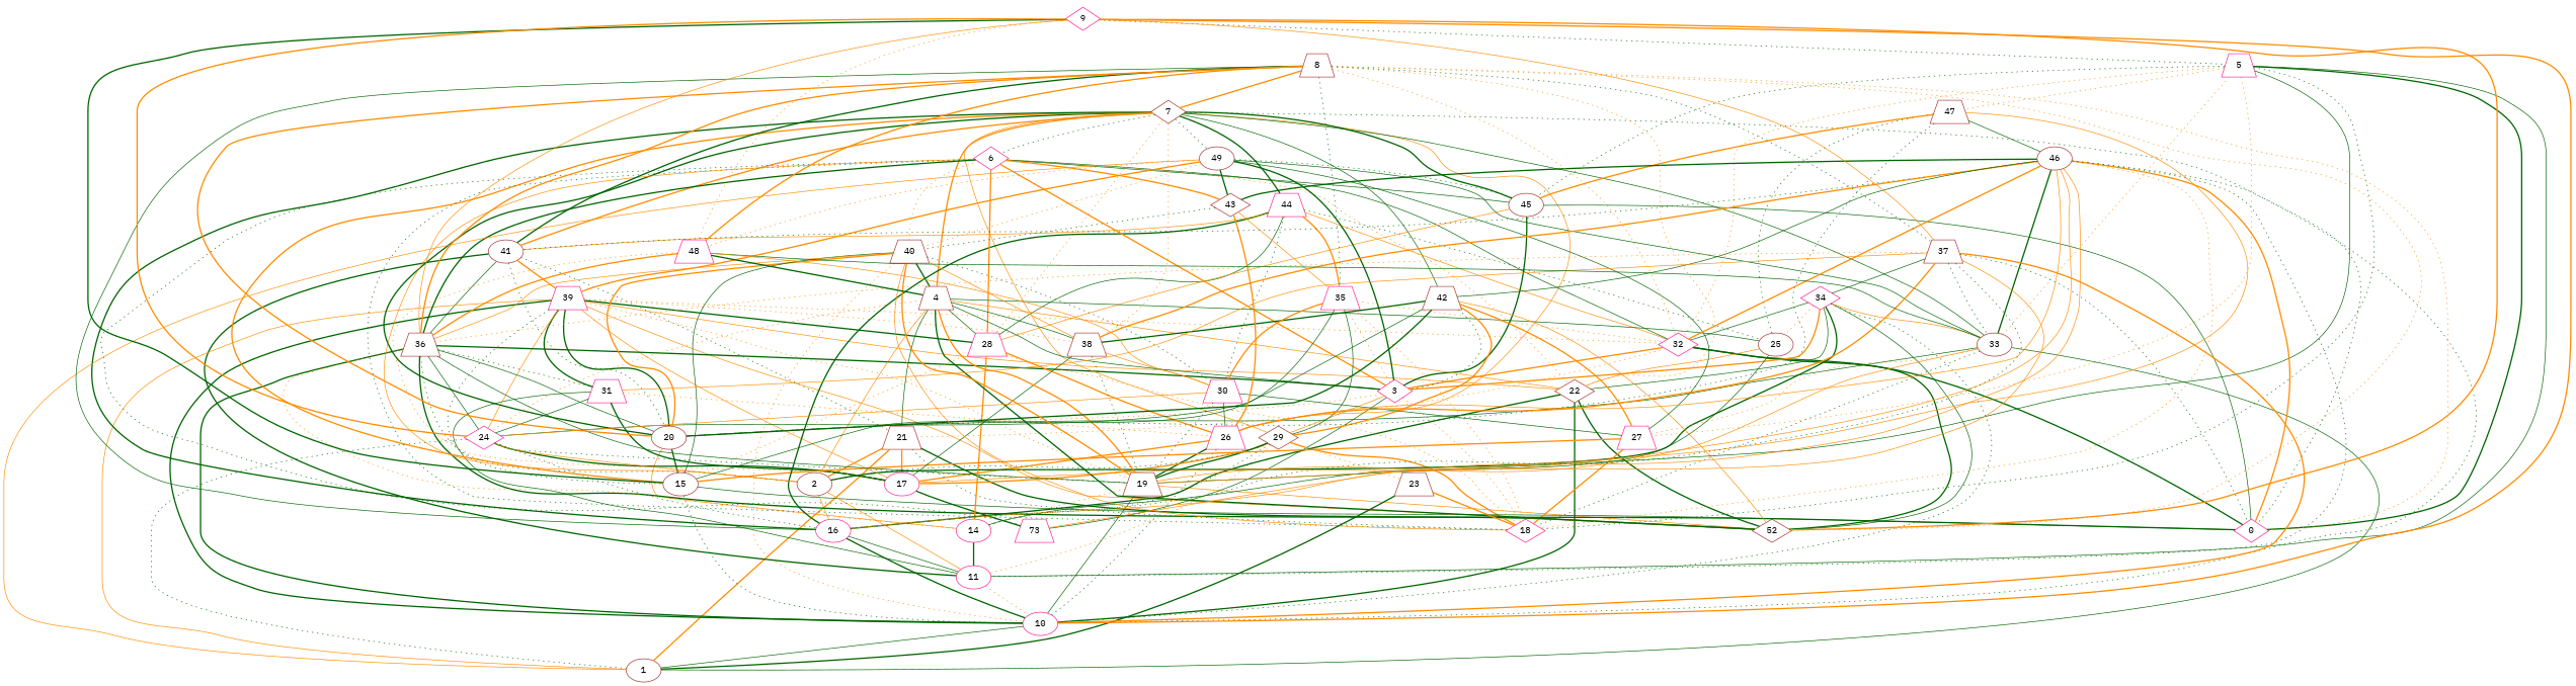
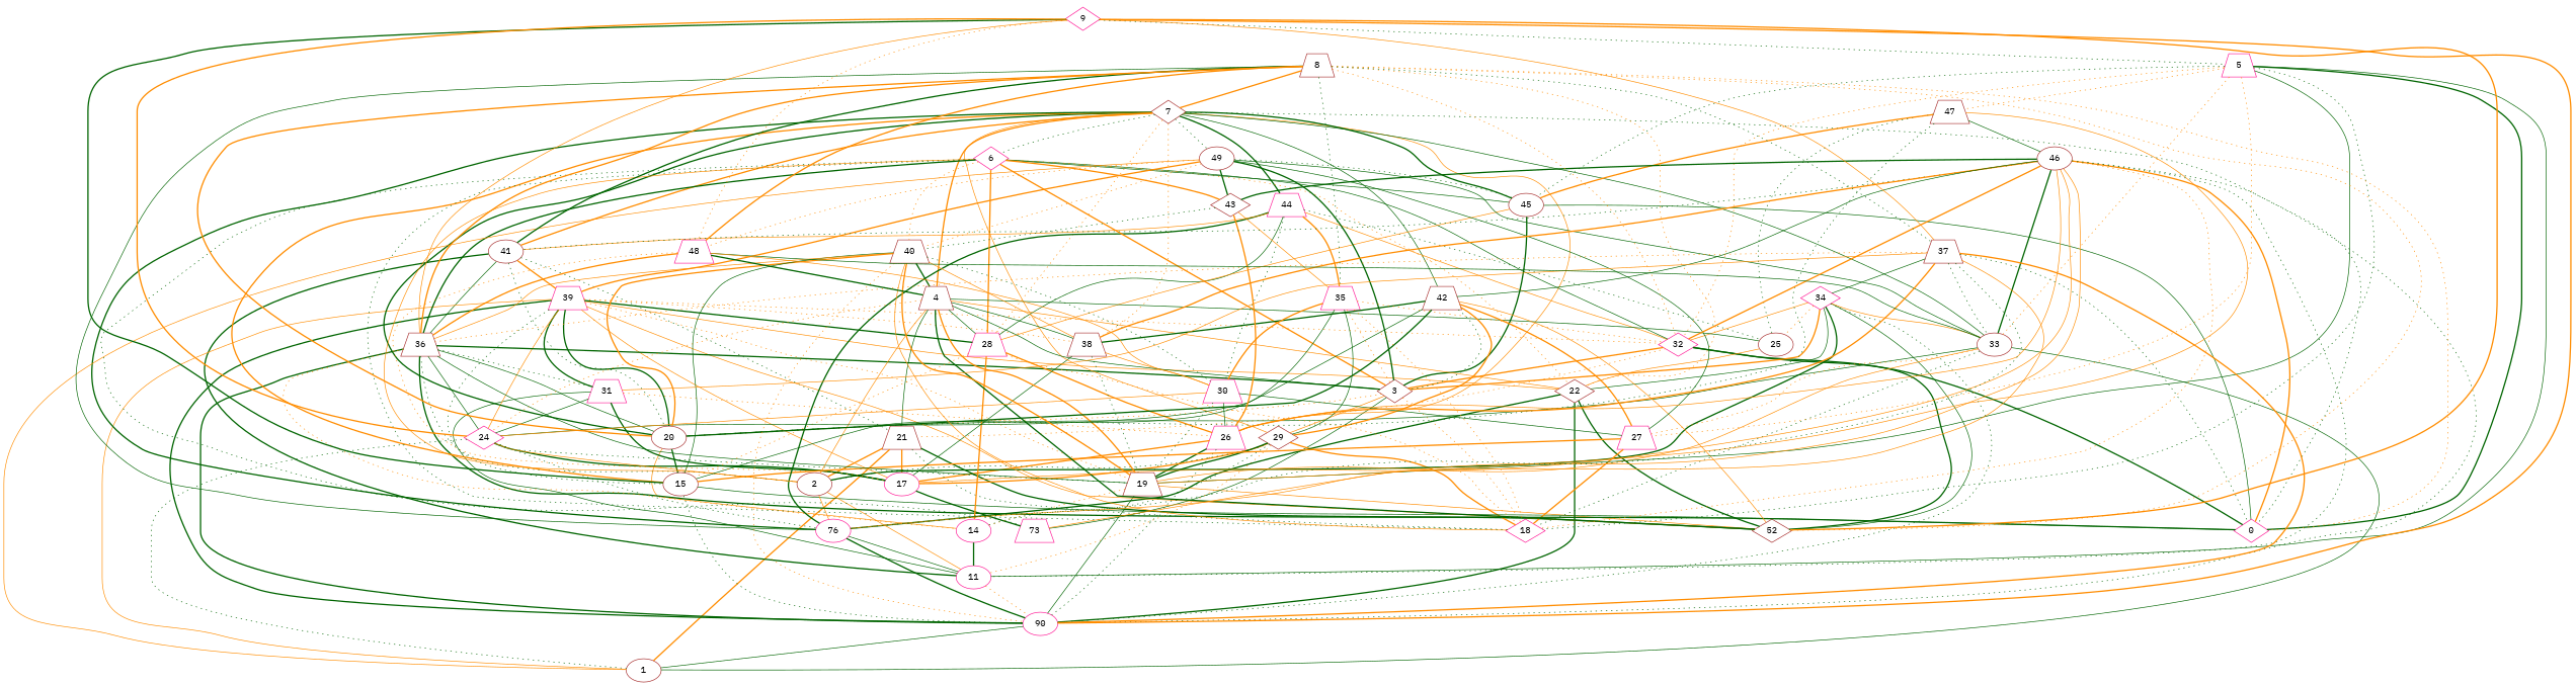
  digraph {
    fontname="IBM Plex Mono"
    node [color=brown fontname="IBM Plex Mono" shape=trapezium]
    edge [color=darkgreen dir=none fontname="IBM Plex Mono" style=bold]
    26 [color=deeppink]
-   10 [color=deeppink shape=ellipse]
+   10 [color=deeppink shape=ellipse label=90]
    17 [color=deeppink shape=ellipse]
    19
    1 [shape=ellipse]
    n6 [color=deeppink label=73]
    32 [color=deeppink shape=diamond]
-   3 [color=deeppink shape=diamond]
+   3 [shape=diamond]
    n9 [label=52 shape=diamond]
    0 [color=deeppink shape=diamond]
    21
    20 [shape=ellipse]
    29 [shape=diamond]
    18 [color=deeppink shape=diamond]
    14 [color=deeppink shape=ellipse]
    15 [shape=ellipse]
    11 [color=deeppink shape=ellipse]
    31 [color=deeppink]
    24 [color=deeppink shape=diamond]
    34 [color=deeppink shape=diamond]
    22 [shape=diamond]
    33 [shape=ellipse]
    2 [shape=ellipse]
    25 [shape=ellipse]
-   16 [color=deeppink shape=ellipse]
+   16 [color=deeppink shape=ellipse label=76]
    27 [color=deeppink]
    41 [shape=ellipse]
    39 [color=deeppink]
    36
    28 [color=deeppink]
    38
    7 [shape=diamond]
    44 [color=deeppink]
    6 [color=deeppink shape=diamond]
    45 [shape=ellipse]
    4
    42
    49 [shape=ellipse]
    35 [color=deeppink]
    30 [color=deeppink]
    43 [shape=diamond]
    40
-   23
    5 [color=deeppink]
    47
    46 [shape=ellipse]
    8
    37
    48 [color=deeppink]
    9 [color=deeppink shape=diamond]
    subgraph sub_1 {
      26
      10
      17
      19
      1
      n6
      32
      3
      n9
      0
      21
      20
      29
      18
      14
      15
      11
      31
      24
      34
      22
      33
      2
      25
      16
      27
      41
      39
      36
      28
      38
      7
      44
      6
      45
      4
      42
      49
      35
      30
      43
      40
-     23
      5
      47
      46
      8
      37
      48
      9
    }
    26 -> 10 [style=dotted]
    26 -> 17 [color=darkorange]
    26 -> 19
    10 -> 1 [style=solid]
    17 -> n6
    19 -> 10 [style=solid]
    19 -> n9 [color=darkorange style=solid]
    19 -> 14 [color=darkorange style=dotted]
    32 -> 3 [color=darkorange]
    32 -> n9
    32 -> 0
    32 -> 21 [color=darkorange style=dotted]
    3 -> n6 [style=solid]
    3 -> 20 [color=darkorange style=dotted]
    3 -> 29 [color=darkorange style=solid]
    3 -> 18 [color=darkorange style=dotted]
    21 -> 17 [color=darkorange]
    21 -> 1 [color=darkorange]
    21 -> n9
    21 -> 18 [style=dotted]
    21 -> 2 [color=darkorange]
    20 -> 14 [color=darkorange style=solid]
    20 -> 15
    29 -> 17 [color=darkorange]
    29 -> 19
    29 -> 18 [color=darkorange]
    29 -> 14 [style=dotted]
    29 -> 11 [color=darkorange style=dotted]
    29 -> 2 [style=dotted]
-   29 -> 23 [color=darkorange style=dotted]
    14 -> 11
    15 -> 10 [style=dotted]
    15 -> 0 [style=solid]
    11 -> 10 [color=darkorange style=dotted]
    31 -> 26 [color=darkorange style=dotted]
    31 -> 17
    31 -> 11 [style=solid]
    31 -> 24 [style=solid]
    24 -> 17
    24 -> 19 [style=dotted]
    24 -> 1 [style=dotted]
    24 -> 2 [color=darkorange style=solid]
    24 -> 16 [style=dotted]
    34 -> 10 [style=dotted]
-   34 -> 32 [style=solid]
+   34 -> 32 [color=darkorange style=solid]
    34 -> 3 [color=darkorange]
    34 -> n9 [style=solid]
    34 -> 22 [style=solid]
    34 -> 33 [color=darkorange style=solid]
    34 -> 2
    34 -> 25 [color=darkorange style=dotted]
    22 -> 10
    22 -> n9
    22 -> 16
    33 -> 19 [color=darkorange style=solid]
    33 -> 1 [style=solid]
    33 -> 20 [style=solid]
    33 -> 18 [style=dotted]
    33 -> 27 [color=darkorange style=dotted]
    2 -> 11 [color=darkorange style=solid]
    2 -> 16 [color=darkorange style=solid]
-   25 -> 14 [style=solid]
    25 -> 22 [color=darkorange style=solid]
    16 -> 10
    16 -> 11 [style=solid]
    27 -> 18 [color=darkorange]
    27 -> 15 [color=darkorange]
    41 -> 21 [style=dotted]
    41 -> 20 [style=dotted]
    41 -> 11
    41 -> 39 [color=darkorange]
    41 -> 36 [style=solid]
    39 -> 10
    39 -> 17 [color=darkorange style=solid]
    39 -> 19 [color=darkorange style=dotted]
    39 -> 1 [color=darkorange style=solid]
    39 -> 32 [color=darkorange style=dotted]
    39 -> n9 [color=darkorange style=solid]
    39 -> 20
    39 -> 15 [style=dotted]
    39 -> 31
    39 -> 24 [color=darkorange style=solid]
    39 -> 22 [color=darkorange style=solid]
    39 -> 28
    39 -> 38 [color=darkorange style=dotted]
    36 -> 10
    36 -> 19 [style=solid]
    36 -> 3
    36 -> 0
    36 -> 20 [style=solid]
    36 -> 14 [color=darkorange style=dotted]
    36 -> 31 [style=dotted]
    36 -> 24 [style=solid]
    36 -> 2 [style=dotted]
    28 -> 26 [color=darkorange]
    28 -> 18 [color=darkorange style=dotted]
    28 -> 14 [color=darkorange]
    28 -> 15 [color=darkorange style=dotted]
    38 -> 17 [style=solid]
    38 -> 19 [style=dotted]
    38 -> 30 [color=darkorange style=solid]
    7 -> 26 [color=darkorange style=solid]
    7 -> 0 [style=dotted]
    7 -> 20
    7 -> 29 [color=darkorange style=solid]
    7 -> 15 [color=darkorange]
    7 -> 33 [style=solid]
    7 -> 16
    7 -> 41 [color=darkorange]
    7 -> 28 [color=darkorange style=dotted]
    7 -> 38 [color=darkorange style=dotted]
    7 -> 44
    7 -> 6 [style=dotted]
    7 -> 45
    7 -> 4 [color=darkorange]
    7 -> 42 [style=solid]
    7 -> 49 [style=dotted]
    44 -> 32 [color=darkorange style=solid]
    44 -> 25 [style=dotted]
    44 -> 16
    44 -> 41 [color=darkorange style=solid]
    44 -> 28 [style=solid]
    44 -> 35 [color=darkorange]
    44 -> 30 [style=dotted]
    6 -> n6 [style=dotted]
    6 -> 32 [style=solid]
    6 -> 3 [color=darkorange]
    6 -> 18 [style=dotted]
    6 -> 22 [color=darkorange style=dotted]
    6 -> 2 [color=darkorange style=solid]
    6 -> 36
    6 -> 28 [color=darkorange]
    6 -> 45 [style=solid]
    6 -> 43 [color=darkorange]
    6 -> 40 [color=darkorange style=dotted]
    45 -> 3
    45 -> 0 [style=solid]
    45 -> 28 [color=darkorange style=solid]
    4 -> 19 [color=darkorange]
    4 -> 3 [style=solid]
    4 -> n9
    4 -> 21 [style=solid]
    4 -> 24 [color=darkorange style=dotted]
    4 -> 22 [color=darkorange style=solid]
    4 -> 2 [color=darkorange style=solid]
    4 -> 25 [style=solid]
    4 -> 28 [style=solid]
    4 -> 38 [style=solid]
    42 -> 3 [style=dotted]
    42 -> n9 [color=darkorange style=solid]
    42 -> 20
    42 -> 29 [color=darkorange]
    42 -> 24 [style=solid]
    42 -> 27 [color=darkorange]
    42 -> 38
    49 -> 1 [color=darkorange style=solid]
    49 -> 3
    49 -> 33 [style=solid]
    49 -> 27 [style=solid]
    49 -> 39 [color=darkorange]
    49 -> 45 [style=dotted]
    49 -> 43
    49 -> 40 [color=darkorange style=dotted]
    49 -> 48 [color=darkorange style=dotted]
    35 -> 32 [color=darkorange style=dotted]
    35 -> 3 [color=darkorange style=dotted]
    35 -> 29 [style=solid]
    35 -> 18 [color=darkorange style=dotted]
    35 -> 15 [style=solid]
    35 -> 30 [color=darkorange]
    30 -> 26 [style=solid]
    30 -> 19 [style=dotted]
    30 -> 24 [color=darkorange style=solid]
    30 -> 27 [style=solid]
    43 -> 26 [color=darkorange]
    43 -> 35 [color=darkorange style=solid]
    43 -> 40 [style=dotted]
    40 -> 10 [color=darkorange style=dotted]
    40 -> 19 [color=darkorange]
    40 -> 20 [color=darkorange]
    40 -> 18 [color=darkorange style=solid]
    40 -> 15 [style=solid]
    40 -> 36 [color=darkorange style=solid]
    40 -> 38 [color=darkorange style=solid]
    40 -> 4
    40 -> 30 [style=dotted]
-   23 -> 1
-   23 -> 18 [color=darkorange]
    5 -> 19 [style=solid]
    5 -> 32 [color=darkorange style=dotted]
    5 -> 0
    5 -> 18 [style=dotted]
    5 -> 11 [style=solid]
    5 -> 33 [color=darkorange style=dotted]
    5 -> 27 [color=darkorange style=dotted]
    5 -> 45 [style=dotted]
    5 -> 47 [color=darkorange style=dotted]
    47 -> 19 [color=darkorange style=solid]
    47 -> 20 [style=dotted]
    47 -> 25 [style=dotted]
    47 -> 45 [color=darkorange]
    47 -> 46 [style=solid]
    46 -> 26 [color=darkorange style=solid]
    46 -> 10 [style=dotted]
    46 -> 17 [color=darkorange style=solid]
    46 -> 32 [color=darkorange]
    46 -> 0 [color=darkorange]
    46 -> 18 [color=darkorange style=dotted]
    46 -> 11 [style=dotted]
    46 -> 33
    46 -> 16 [color=darkorange style=solid]
    46 -> 41 [style=dotted]
    46 -> 38 [color=darkorange]
    46 -> 42 [style=solid]
    46 -> 43
    8 -> 32 [color=darkorange style=dotted]
    8 -> n9 [color=darkorange style=dotted]
    8 -> 0 [color=darkorange style=dotted]
    8 -> 20 [color=darkorange]
    8 -> 22 [color=darkorange style=dotted]
    8 -> 16 [style=solid]
    8 -> 41
    8 -> 36 [color=darkorange]
    8 -> 7 [color=darkorange]
    8 -> 35 [style=dotted]
    8 -> 37 [style=dotted]
    8 -> 48 [color=darkorange]
    37 -> 26 [color=darkorange]
    37 -> 10 [color=darkorange]
    37 -> n6 [color=darkorange style=solid]
    37 -> 0 [style=dotted]
    37 -> 31 [color=darkorange style=solid]
    37 -> 34 [style=solid]
    37 -> 33 [style=dotted]
    37 -> 16 [style=dotted]
    37 -> 36 [color=darkorange style=dotted]
    48 -> 17 [color=darkorange style=dotted]
    48 -> 33 [style=solid]
    48 -> 36 [color=darkorange]
    48 -> 4
    48 -> 30 [color=darkorange style=solid]
    9 -> 10 [color=darkorange]
    9 -> n9 [color=darkorange]
    9 -> 15
    9 -> 24 [color=darkorange]
    9 -> 36 [color=darkorange style=solid]
    9 -> 5 [style=dotted]
    9 -> 37 [color=darkorange style=solid]
    9 -> 48 [color=darkorange style=dotted]
  }
